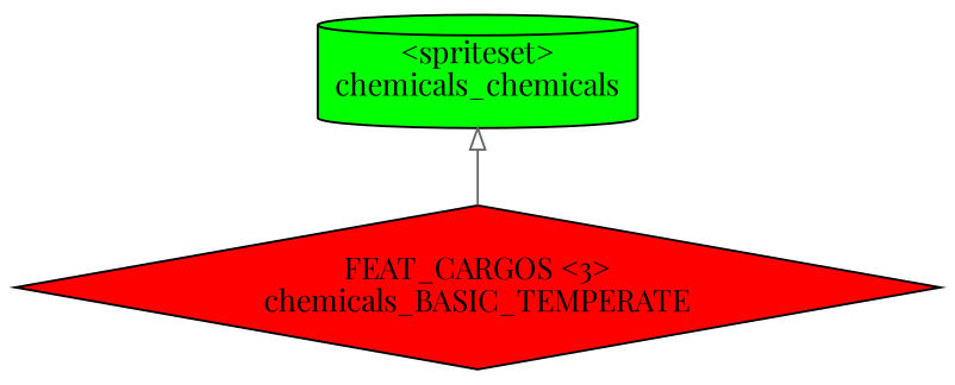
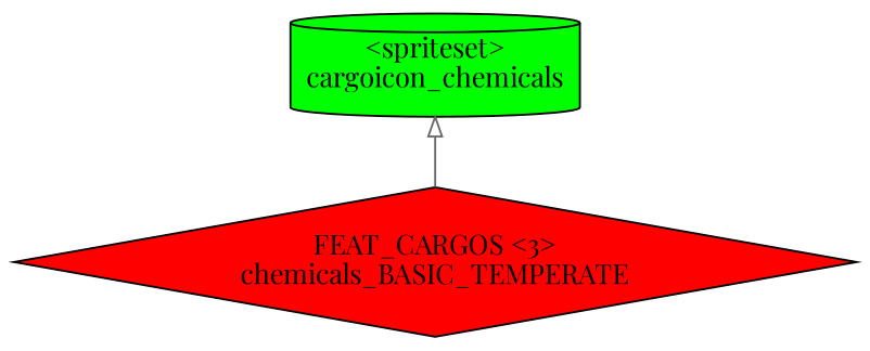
  digraph {
    rankdir=BT
    fontname="Playfair Display"
    node [style=filled fontname="Playfair Display"]
-   n1 [fillcolor=green label="<spriteset>\nchemicals_chemicals" shape=cylinder]
+   n1 [fillcolor=green label="<spriteset>\ncargoicon_chemicals" shape=cylinder]
    n2 [fillcolor=red label="FEAT_CARGOS <3>\nchemicals_BASIC_TEMPERATE" shape=diamond]
    n2 -> n1 [color=gray40 arrowhead=onormal fontname="Playfair Display"]
  }
